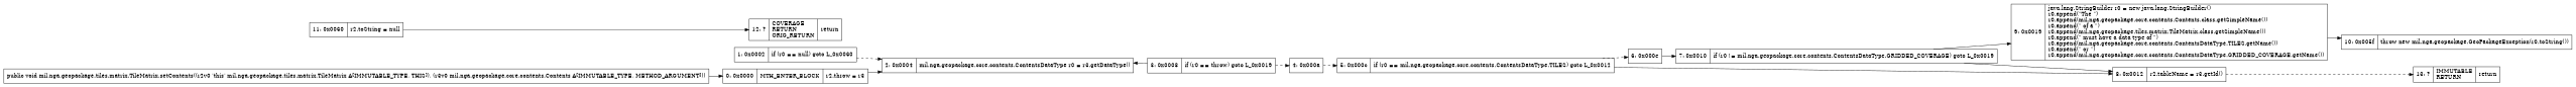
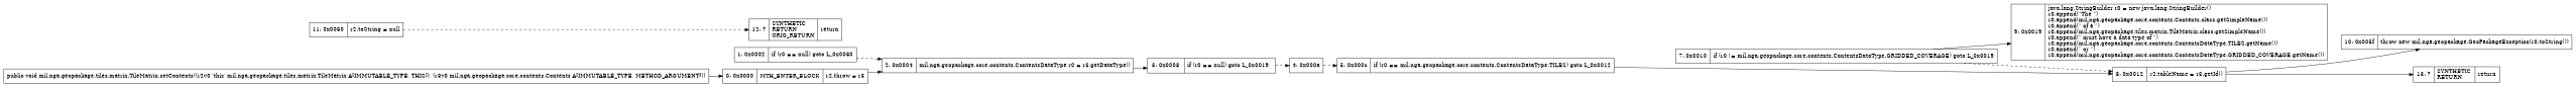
  digraph {
    rankdir=LR
    node [shape=record]
    n1 [label="{0\:\ 0x0000|MTH_ENTER_BLOCK\l|r2.throw = r3\l}"]
    n2 [label="{2\:\ 0x0004|mil.nga.geopackage.core.contents.ContentsDataType r0 = r3.getDataType()\l}"]
    n3 [label="{1\:\ 0x0002|if (r0 == null) goto L_0x0060\l}"]
-   n4 [label="{3\:\ 0x0008|if (r0 == throw) goto L_0x0019\l}"]
+   n4 [label="{3\:\ 0x0008|if (r0 == null) goto L_0x0019\l}"]
    n5 [label="{11\:\ 0x0060|r2.toString = null\l}"]
-   n6 [label="{12\:\ ?|COVERAGE\lRETURN\lORIG_RETURN\l|return\l}"]
+   n6 [label="{12\:\ ?|SYNTHETIC\lRETURN\lORIG_RETURN\l|return\l}"]
    n7 [label="{4\:\ 0x000a}"]
    n8 [label="{5\:\ 0x000c|if (r0 == mil.nga.geopackage.core.contents.ContentsDataType.TILES) goto L_0x0012\l}"]
    n9 [label="{9\:\ 0x0019|java.lang.StringBuilder r0 = new java.lang.StringBuilder()\lr0.append(\"The \")\lr0.append(mil.nga.geopackage.core.contents.Contents.class.getSimpleName())\lr0.append(\" of a \")\lr0.append(mil.nga.geopackage.tiles.matrix.TileMatrix.class.getSimpleName())\lr0.append(\" must have a data type of \")\lr0.append(mil.nga.geopackage.core.contents.ContentsDataType.TILES.getName())\lr0.append(\" or \")\lr0.append(mil.nga.geopackage.core.contents.ContentsDataType.GRIDDED_COVERAGE.getName())\l}"]
    n10 [label="{10\:\ 0x005f|throw new mil.nga.geopackage.GeoPackageException(r0.toString())\l}"]
-   n11 [label="{6\:\ 0x000e}"]
    n12 [label="{8\:\ 0x0012|r2.tableName = r3.getId()\l}"]
    n13 [label="{7\:\ 0x0010|if (r0 != mil.nga.geopackage.core.contents.ContentsDataType.GRIDDED_COVERAGE) goto L_0x0019\l}"]
-   n14 [label="{13\:\ ?|IMMUTABLE\lRETURN\l|return\l}"]
+   n14 [label="{13\:\ ?|SYNTHETIC\lRETURN\l|return\l}"]
    n15 [label="{public void mil.nga.geopackage.tiles.matrix.TileMatrix.setContents((r2v0 'this' mil.nga.geopackage.tiles.matrix.TileMatrix A[IMMUTABLE_TYPE, THIS]), (r3v0 mil.nga.geopackage.core.contents.Contents A[IMMUTABLE_TYPE, METHOD_ARGUMENT])) }"]
    n1 -> n2
-   n4 -> n2
+   n2 -> n4
    n3 -> n2 [style=dashed]
    n4 -> n7 [style=dashed]
-   n5 -> n6
+   n5 -> n6 [style=dashed]
    n7 -> n8 [style=dashed]
-   n8 -> n11 [style=dashed]
    n8 -> n12
-   n9 -> n10
-   n11 -> n13
-   n12 -> n14 [style=dashed]
+   n12 -> n10
+   n12 -> n14
    n13 -> n9
-   n13 -> n12 [style=solid]
+   n13 -> n12 [style=dashed]
    n15 -> n1
  }
